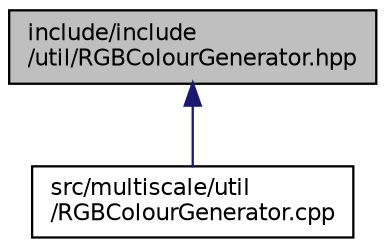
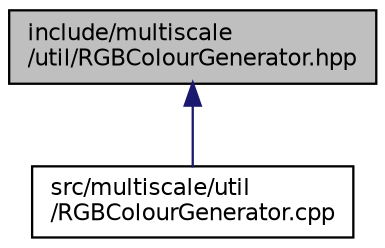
  digraph {
    node [color=black fontname=Helvetica fontsize=10 shape=record style=filled]
-   n1 [fillcolor=grey75 fontcolor=black height=0.2 label="include/include\l/util/RGBColourGenerator.hpp" width=0.4]
+   n1 [fillcolor=grey75 fontcolor=black height=0.2 label="include/multiscale\l/util/RGBColourGenerator.hpp" width=0.4]
    n2 [fillcolor=white height=0.2 label="src/multiscale/util\l/RGBColourGenerator.cpp" width=0.4]
    n1 -> n2 [color=midnightblue dir=back fontname=Helvetica fontsize=10 labelfontname=Helvetica labelfontsize=10 style=solid]
  }
